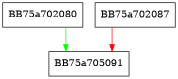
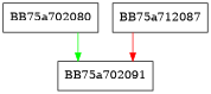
  digraph {
    splines=ortho
    node [shape=box]
    BB75a702080
-   BB75a702091 [label=BB75a705091]
-   BB75a702087
+   BB75a702091
+   BB75a702087 [label=BB75a712087]
    BB75a702080 -> BB75a702091 [color=green]
    BB75a702087 -> BB75a702091 [color=red]
  }
